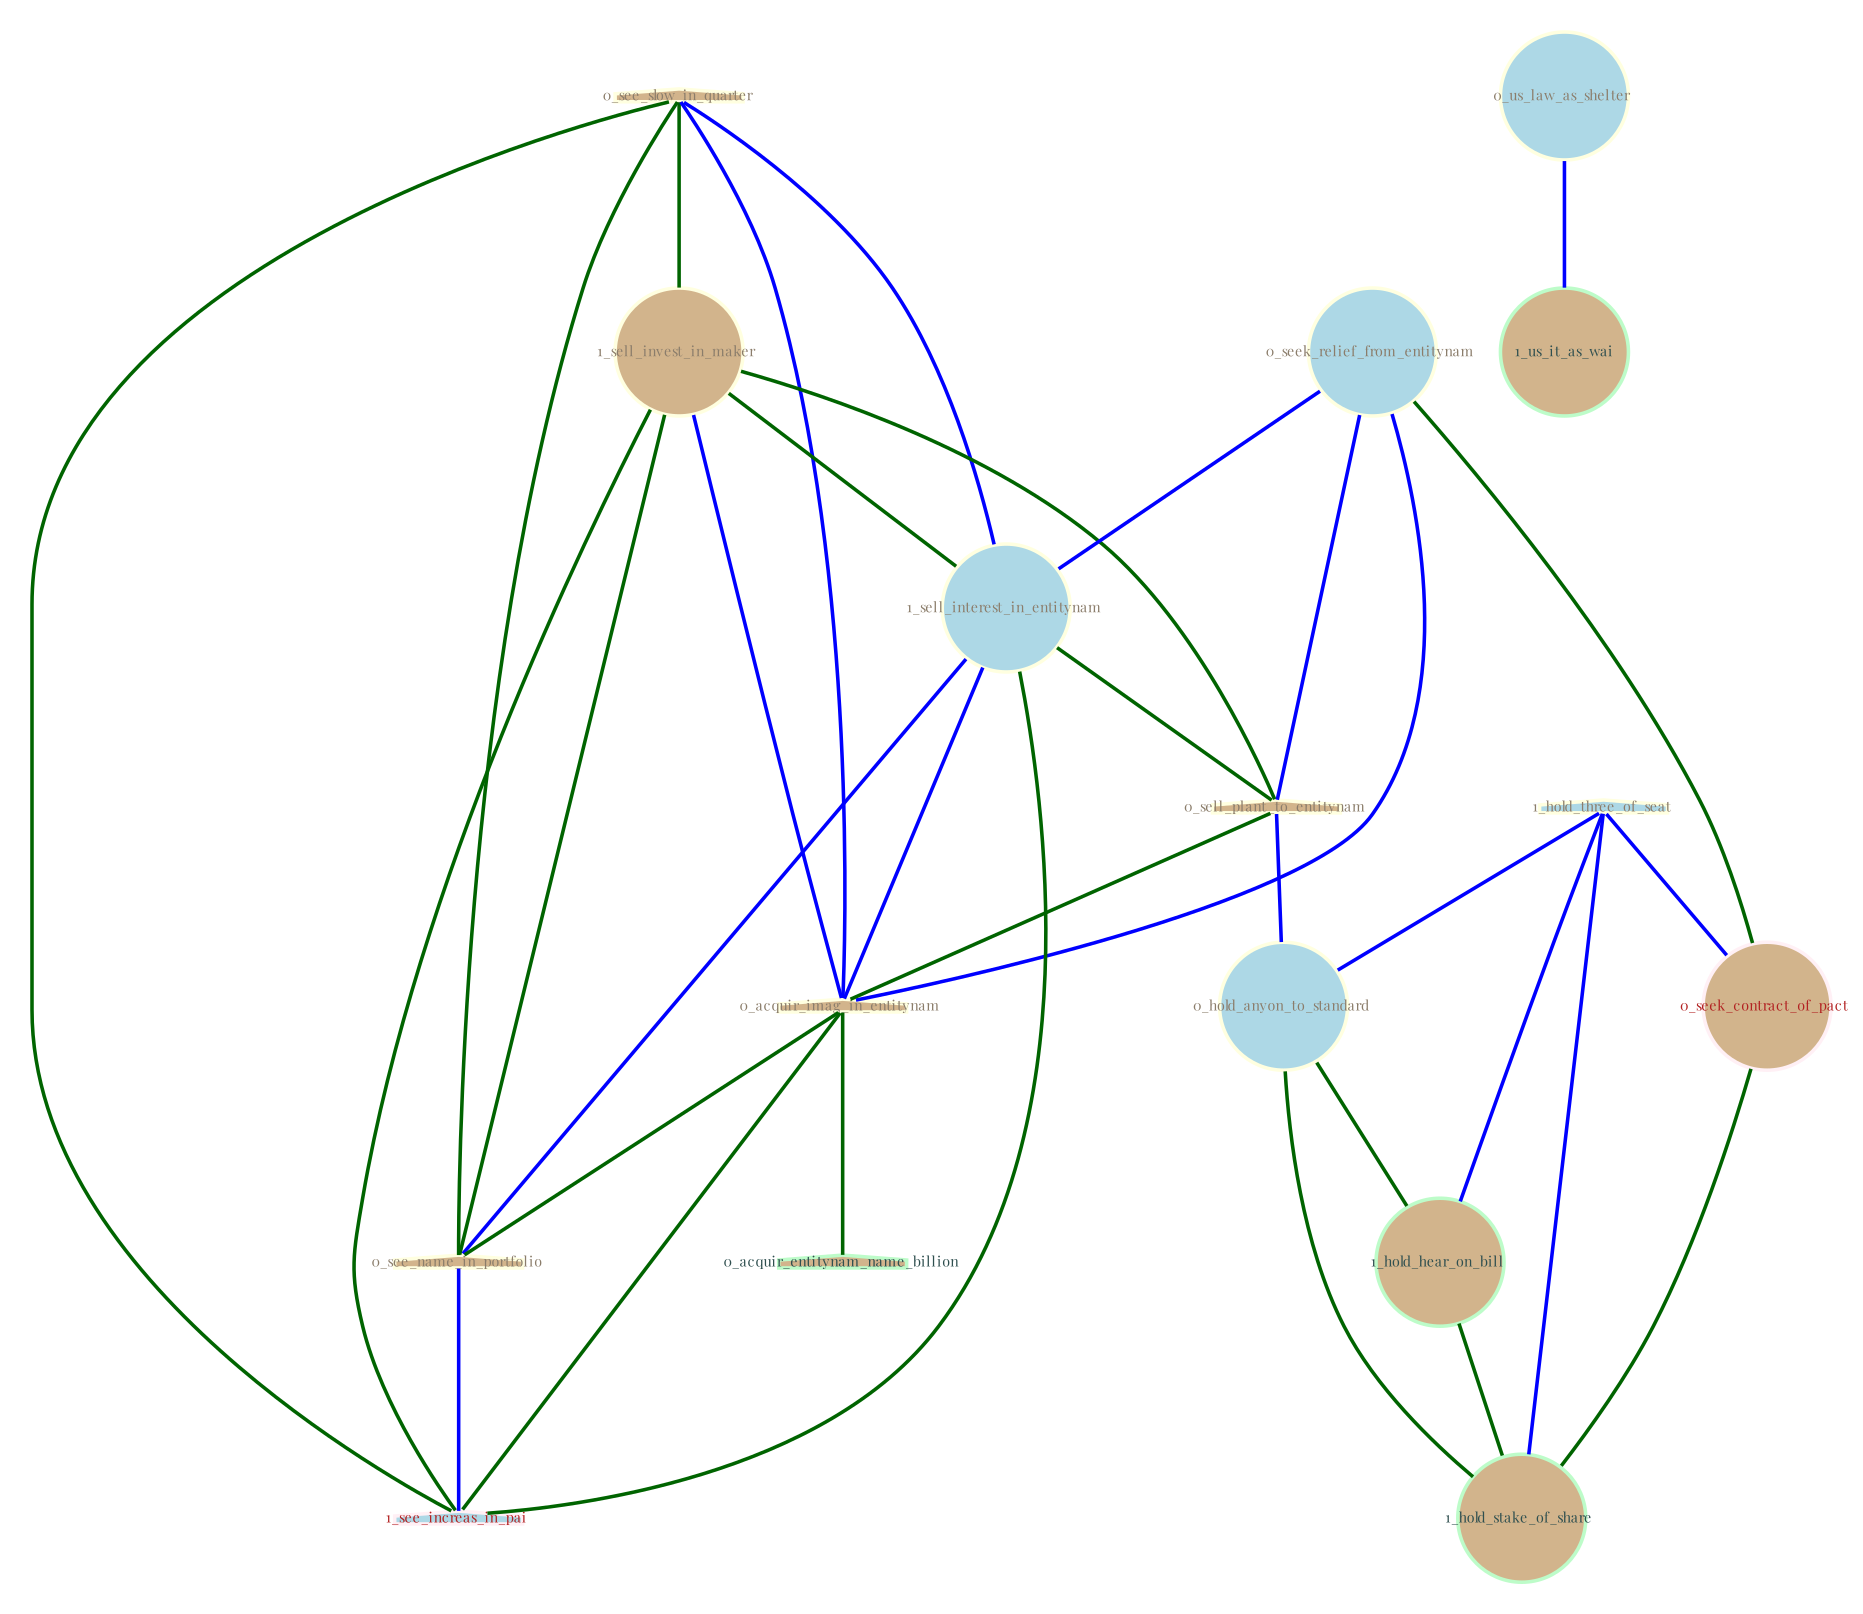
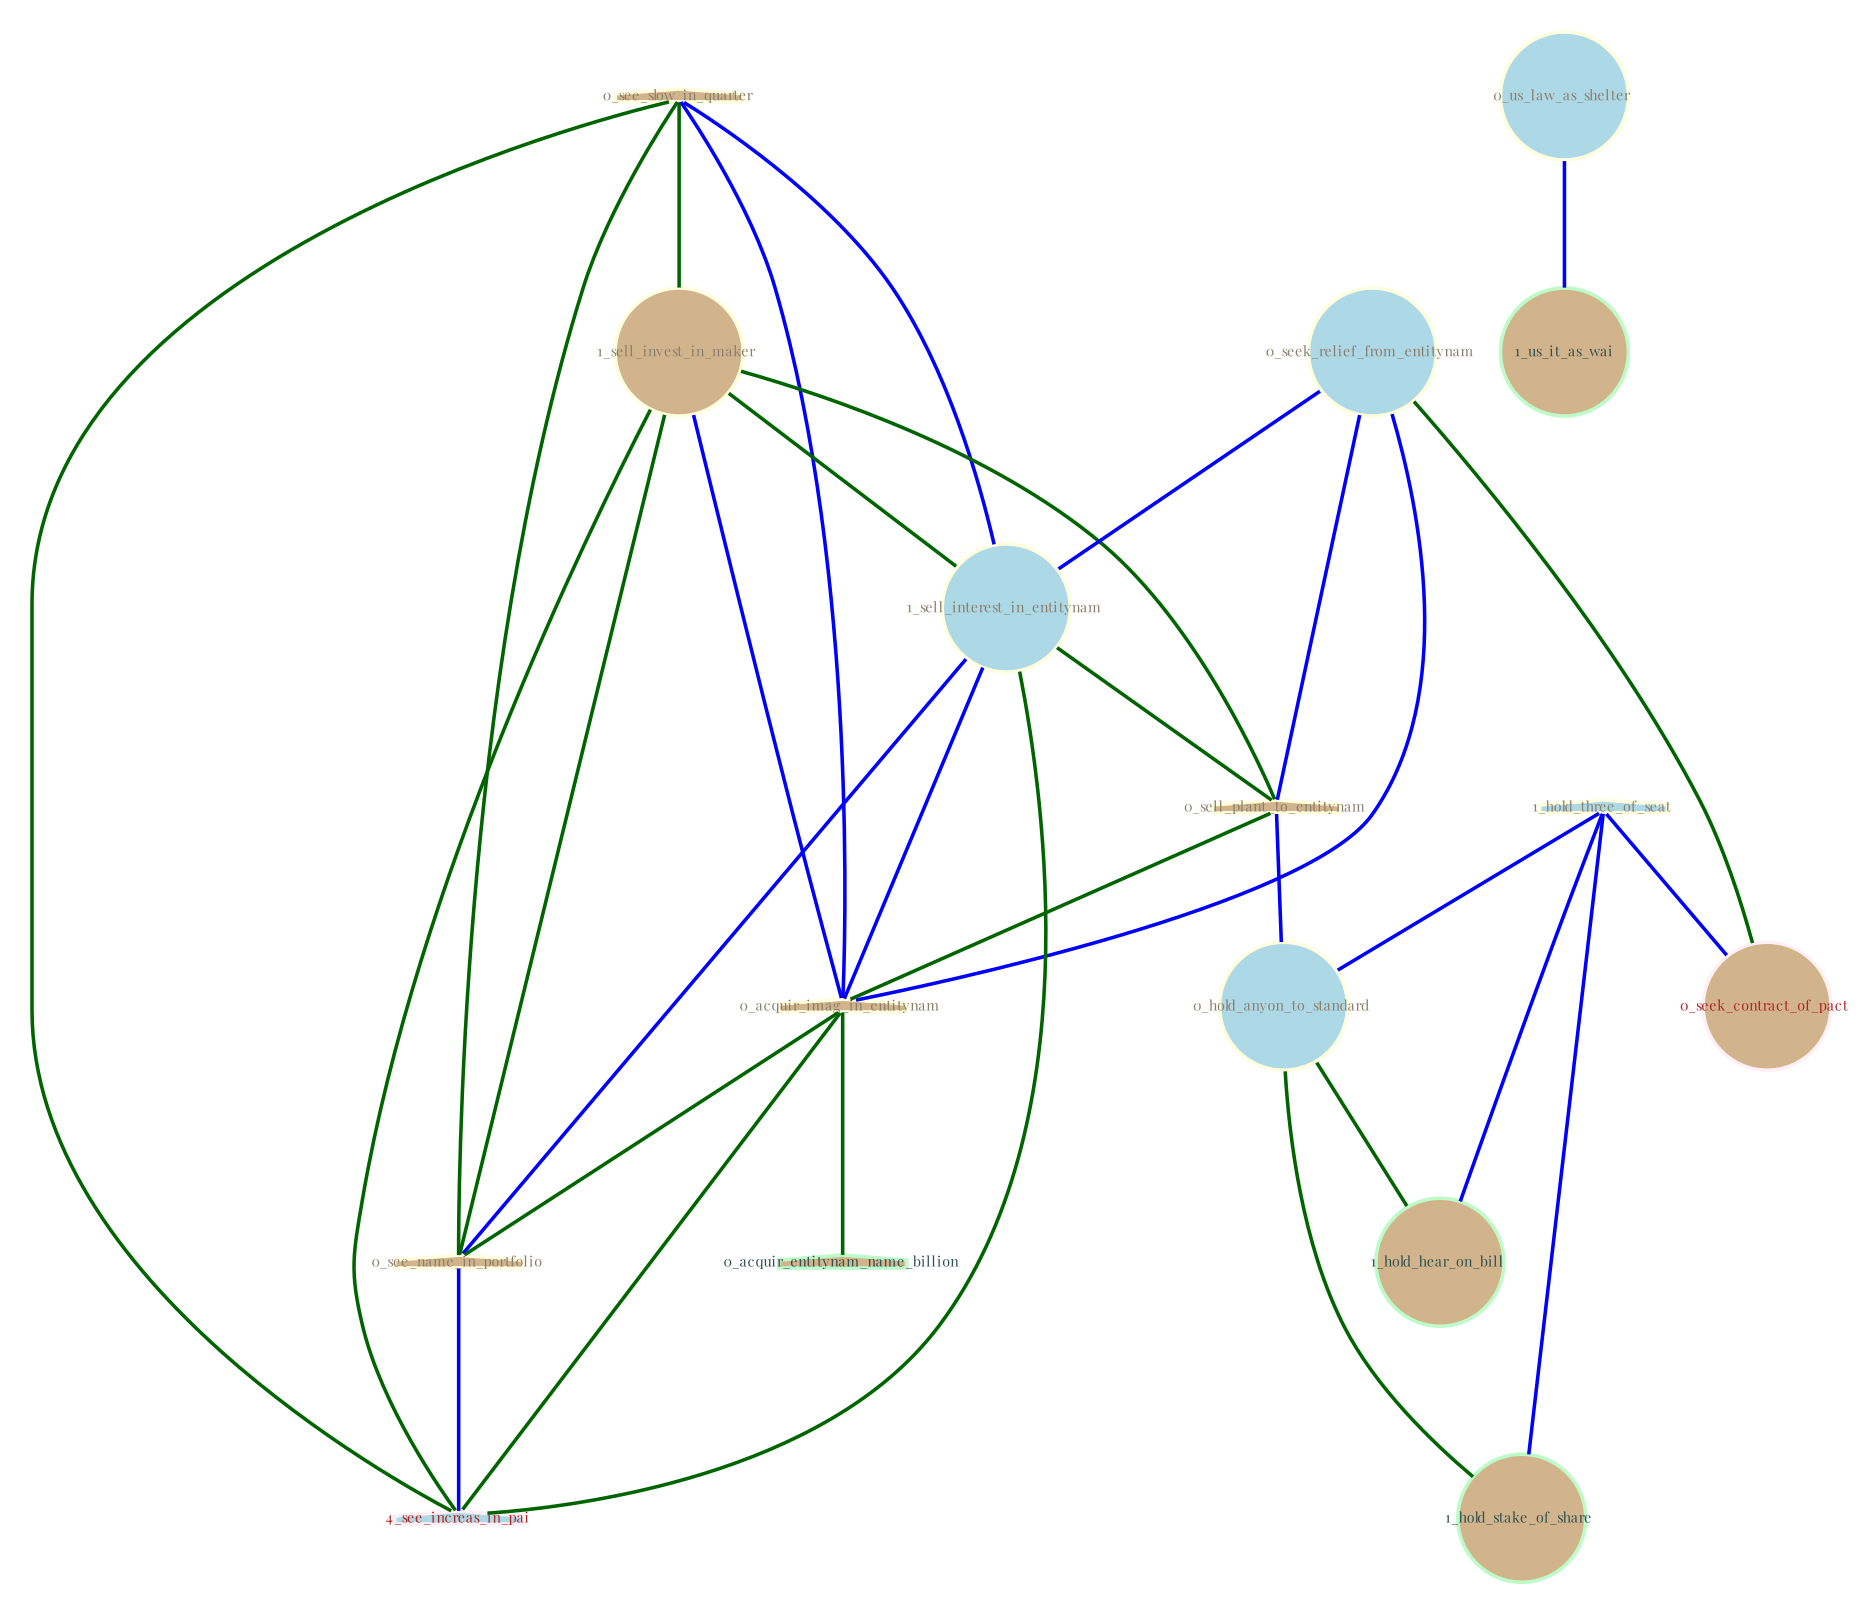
  graph {
    fontname="Playfair Display"
    node [color="#ffffe0" fillcolor=tan fixedsize=true fontcolor="#8b7d6b" fontname="Playfair Display" fontsize=4 shape=circle style=filled]
    edge [color=darkgreen fontname="Playfair Display" w=1]
    "0_see_slow_in_quarter " [height=.06 shape=house width=.5]
    "1_sell_invest_in_maker " [height=.06 width=.5]
    "0_seek_relief_from_entitynam " [fillcolor=lightblue height=.06 width=.5]
    "1_sell_interest_in_entitynam " [fillcolor=lightblue height=.06 width=.5]
    "0_sell_plant_to_entitynam " [height=.06 shape=house width=.5]
    "0_acquir_imag_in_entitynam " [height=.06 shape=house width=.5]
    "1_hold_three_of_seat " [fillcolor=lightblue height=.06 shape=house width=.5]
    "0_us_law_as_shelter " [fillcolor=lightblue height=.06 width=.5]
    "0_see_name_in_portfolio " [height=.06 shape=house width=.5]
    "0_hold_anyon_to_standard " [fillcolor=lightblue height=.06 width=.5]
    "0_seek_contract_of_pact " [color="#fff0f5" fontcolor="#b22222" height=.06 width=.5]
-   "1_see_increas_in_pai " [color="#fff0f5" fillcolor=lightblue fontcolor="#b22222" height=.06 shape=house width=.5]
+   "1_see_increas_in_pai " [color="#fff0f5" fillcolor=lightblue fontcolor="#b22222" height=.06 shape=house width=.5 label="4_see_increas_in_pai"]
    n13 [color="#BDFCC9" fontcolor="#2f4f4f" height=.06 label="0_acquir_entitynam_name_billion" shape=house width=.5]
    "1_hold_hear_on_bill " [color="#BDFCC9" fontcolor="#2f4f4f" height=.06 width=.5]
    "1_hold_stake_of_share " [color="#BDFCC9" fontcolor="#2f4f4f" height=.06 width=.5]
    n16 [color="#BDFCC9" fontcolor="#2f4f4f" height=.06 label="1_us_it_as_wai" width=.5]
    subgraph sub_1 {
      "0_see_slow_in_quarter "
      "1_sell_invest_in_maker "
      "0_seek_relief_from_entitynam "
      "1_sell_interest_in_entitynam "
      "0_sell_plant_to_entitynam "
      "0_acquir_imag_in_entitynam "
      "1_hold_three_of_seat "
      "0_us_law_as_shelter "
      "0_see_name_in_portfolio "
      "0_hold_anyon_to_standard "
    }
    subgraph sub_2 {
      "0_seek_contract_of_pact "
      "1_see_increas_in_pai "
    }
    "0_see_slow_in_quarter " -- "1_sell_invest_in_maker "
    "0_see_slow_in_quarter " -- "1_sell_interest_in_entitynam " [color=blue]
    "0_see_slow_in_quarter " -- "0_acquir_imag_in_entitynam " [color=blue]
    "0_see_slow_in_quarter " -- "0_see_name_in_portfolio " [w=2]
    "0_see_slow_in_quarter " -- "1_see_increas_in_pai " [w=2]
    "1_sell_invest_in_maker " -- "1_sell_interest_in_entitynam " [w=2]
    "1_sell_invest_in_maker " -- "0_sell_plant_to_entitynam "
    "1_sell_invest_in_maker " -- "0_acquir_imag_in_entitynam " [color=blue]
    "1_sell_invest_in_maker " -- "0_see_name_in_portfolio "
    "1_sell_invest_in_maker " -- "1_see_increas_in_pai "
    "0_seek_relief_from_entitynam " -- "1_sell_interest_in_entitynam " [color=blue]
    "0_seek_relief_from_entitynam " -- "0_sell_plant_to_entitynam " [color=blue]
    "0_seek_relief_from_entitynam " -- "0_acquir_imag_in_entitynam " [color=blue]
    "0_seek_relief_from_entitynam " -- "0_seek_contract_of_pact "
    "1_sell_interest_in_entitynam " -- "0_sell_plant_to_entitynam " [w=2]
    "1_sell_interest_in_entitynam " -- "0_acquir_imag_in_entitynam " [color=blue w=2]
    "1_sell_interest_in_entitynam " -- "0_see_name_in_portfolio " [color=blue]
    "1_sell_interest_in_entitynam " -- "1_see_increas_in_pai "
    "0_sell_plant_to_entitynam " -- "0_acquir_imag_in_entitynam "
    "0_sell_plant_to_entitynam " -- "0_hold_anyon_to_standard " [color=blue]
    "0_acquir_imag_in_entitynam " -- "0_see_name_in_portfolio "
    "0_acquir_imag_in_entitynam " -- "1_see_increas_in_pai "
    "0_acquir_imag_in_entitynam " -- n13
    "1_hold_three_of_seat " -- "0_hold_anyon_to_standard " [color=blue]
    "1_hold_three_of_seat " -- "0_seek_contract_of_pact " [color=blue]
    "1_hold_three_of_seat " -- "1_hold_hear_on_bill " [color=blue]
    "1_hold_three_of_seat " -- "1_hold_stake_of_share " [color=blue w=2]
    "0_us_law_as_shelter " -- n16 [color=blue w=2]
    "0_see_name_in_portfolio " -- "1_see_increas_in_pai " [color=blue w=2]
    "0_hold_anyon_to_standard " -- "1_hold_hear_on_bill "
    "0_hold_anyon_to_standard " -- "1_hold_stake_of_share "
-   "0_seek_contract_of_pact " -- "1_hold_stake_of_share "
-   "1_hold_hear_on_bill " -- "1_hold_stake_of_share "
  }
